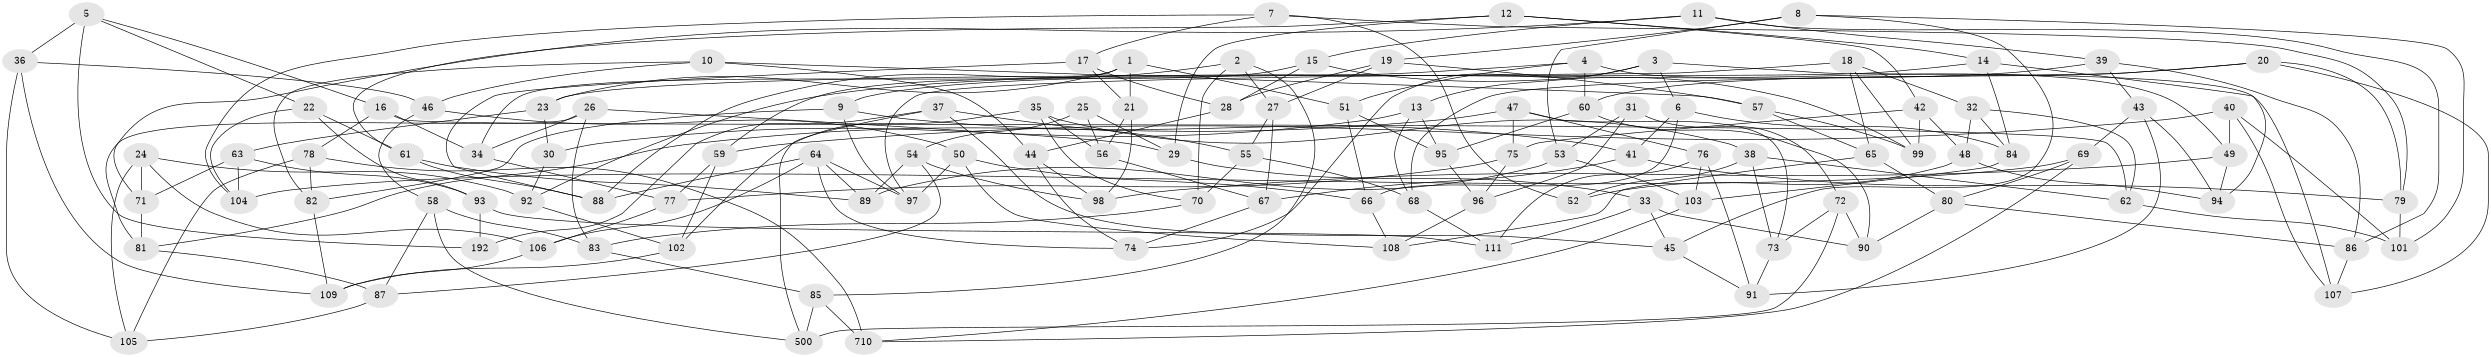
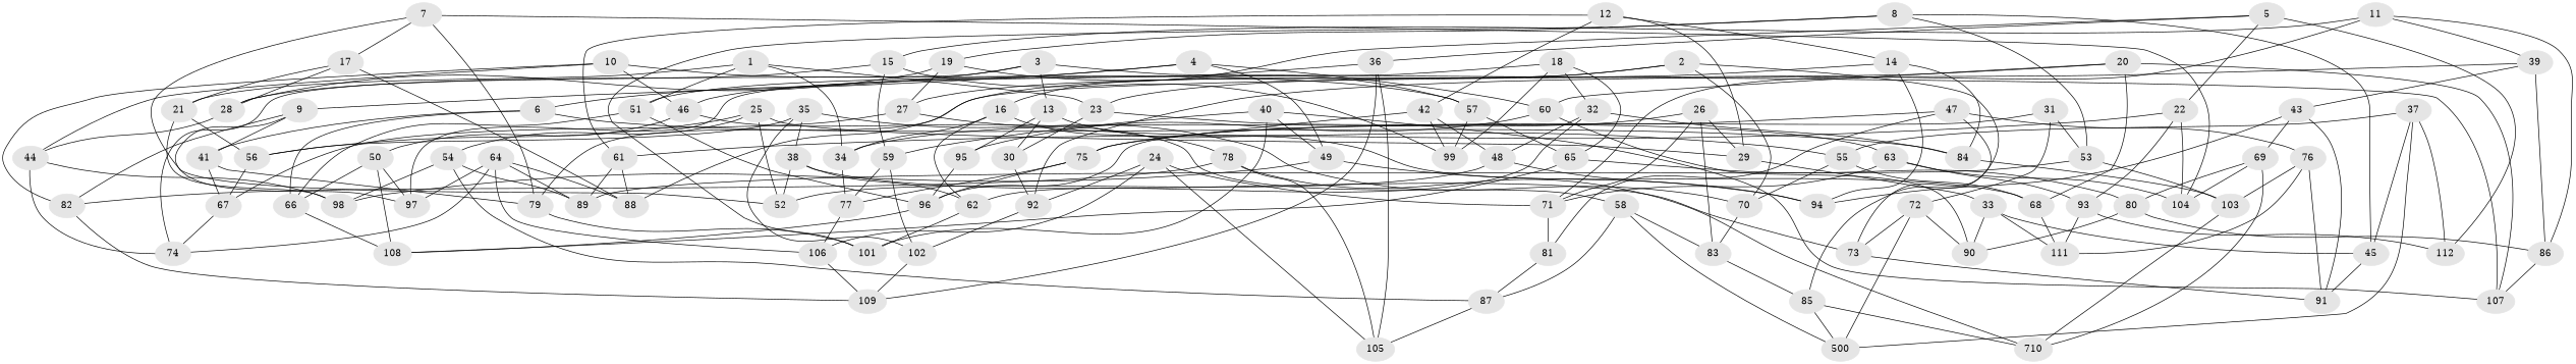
  graph {
    node [color=gray90 style=filled]
    1
    21
    23
    34
    51
    56
    98
    30
    63
    77
    66
    95
    2
    27
    70
    85
    88
    55
    67
    83
    n21 [label=500]
    n22 [label=710]
    3
    6
    13
    74
    107
    41
    84
    68
    4
    9
    49
    60
    82
    97
    94
    90
    5
    16
    22
    36
-   112 [label=192]
+   112
    62
    78
    104
    61
    93
    46
    105
    109
    79
    108
    103
    7
    17
    52
    28
    101
    8
    19
    45
    53
    57
    91
    89
    10
    44
    50
    58
    99
    65
    11
    15
    39
    71
    86
    59
    92
    43
    81
    12
    14
    29
    42
    33
    48
    75
    111
    96
    102
    18
    32
    80
    20
    24
    106
    25
    54
    87
    26
    31
    72
    73
    35
    38
    37
    69
    40
    47
    76
    64
    1 -- 21
    1 -- 23
    1 -- 34
    1 -- 51
    21 -- 56
    21 -- 98
    23 -- 30
    23 -- 63
    34 -- 77
    51 -- 66
-   51 -- 95
+   51 -- 96
    56 -- 67
    30 -- 92
    63 -- 104
    63 -- 93
    63 -- 71
    77 -- 106
    66 -- 108
    95 -- 96
    2 -- 27
    2 -- 70
    2 -- 85
    2 -- 88
    27 -- 55
    27 -- 67
    70 -- 83
    85 -- n21
    85 -- n22
    55 -- 70
    55 -- 68
    67 -- 74
    83 -- 85
    3 -- 6
    3 -- 13
    3 -- 74
    3 -- 107
    6 -- 66
    6 -- 41
    6 -- 84
    13 -- 30
    13 -- 95
    13 -- 68
    41 -- 67
    41 -- 79
    84 -- 103
    68 -- 111
    4 -- 51
    4 -- 9
    4 -- 49
    4 -- 60
    9 -- 41
    9 -- 82
    9 -- 97
    49 -- 98
    49 -- 94
    60 -- 95
    60 -- 90
    82 -- 109
    5 -- 16
    5 -- 22
    5 -- 36
    5 -- 112
    16 -- 34
    16 -- 62
    16 -- 78
    22 -- 104
    22 -- 61
    22 -- 93
    36 -- 46
    36 -- 105
    36 -- 109
    62 -- 101
    78 -- n22
    78 -- 82
    78 -- 105
    61 -- 88
    61 -- 89
    93 -- 112
    93 -- 111
    46 -- 50
    46 -- 58
    79 -- 101
    103 -- n22
    7 -- 104
    7 -- 79
    7 -- 17
    7 -- 52
    17 -- 21
    17 -- 88
    17 -- 28
    28 -- 44
    8 -- 101
    8 -- 19
    8 -- 45
    8 -- 53
    19 -- 27
    19 -- 28
    19 -- 57
    45 -- 91
    53 -- 103
    53 -- 89
    57 -- 99
    57 -- 65
    10 -- 82
    10 -- 46
    10 -- 57
    10 -- 44
    44 -- 98
    44 -- 74
    50 -- 66
    50 -- 97
    50 -- 108
    58 -- 83
    58 -- n21
    58 -- 87
    65 -- 108
    65 -- 80
    11 -- 15
    11 -- 39
    11 -- 71
    11 -- 86
    15 -- 28
    15 -- 99
    15 -- 59
    39 -- 86
    39 -- 92
    39 -- 43
    71 -- 81
    86 -- 107
    59 -- 77
    59 -- 102
    92 -- 102
    43 -- 94
    43 -- 91
    43 -- 69
    81 -- 87
    12 -- 61
    12 -- 14
    12 -- 29
    12 -- 42
    14 -- 23
    14 -- 84
    14 -- 94
    29 -- 33
    42 -- 99
    42 -- 48
    42 -- 75
    33 -- 90
    33 -- 45
    33 -- 111
    48 -- 94
    48 -- 52
    75 -- 77
    75 -- 96
    96 -- 108
    102 -- 109
    18 -- 97
    18 -- 99
    18 -- 65
    18 -- 32
    32 -- 84
    32 -- 62
    32 -- 48
    80 -- 90
    80 -- 86
    20 -- 107
    20 -- 68
    20 -- 60
    20 -- 79
    24 -- 105
    24 -- 71
    24 -- 92
    24 -- 106
    106 -- 109
    25 -- 56
+   25 -- 52
    25 -- 29
    25 -- 54
    54 -- 98
    54 -- 89
    54 -- 87
    87 -- 105
    26 -- 34
    26 -- 83
-   26 -- 81
+   26 -- 71
    26 -- 29
    31 -- 53
    31 -- 96
    31 -- 72
    72 -- n21
    72 -- 90
    72 -- 73
    73 -- 91
    35 -- 56
    35 -- 70
    35 -- 102
    35 -- 38
    38 -- 62
    38 -- 52
    38 -- 73
    37 -- 55
    37 -- n21
    37 -- 112
    37 -- 45
    69 -- n22
    69 -- 104
    69 -- 80
    40 -- 107
    40 -- 49
    40 -- 101
    40 -- 59
    47 -- 81
    47 -- 75
    47 -- 73
    47 -- 76
    76 -- 103
    76 -- 91
    76 -- 111
    64 -- 88
    64 -- 74
    64 -- 97
    64 -- 89
    64 -- 106
  }
